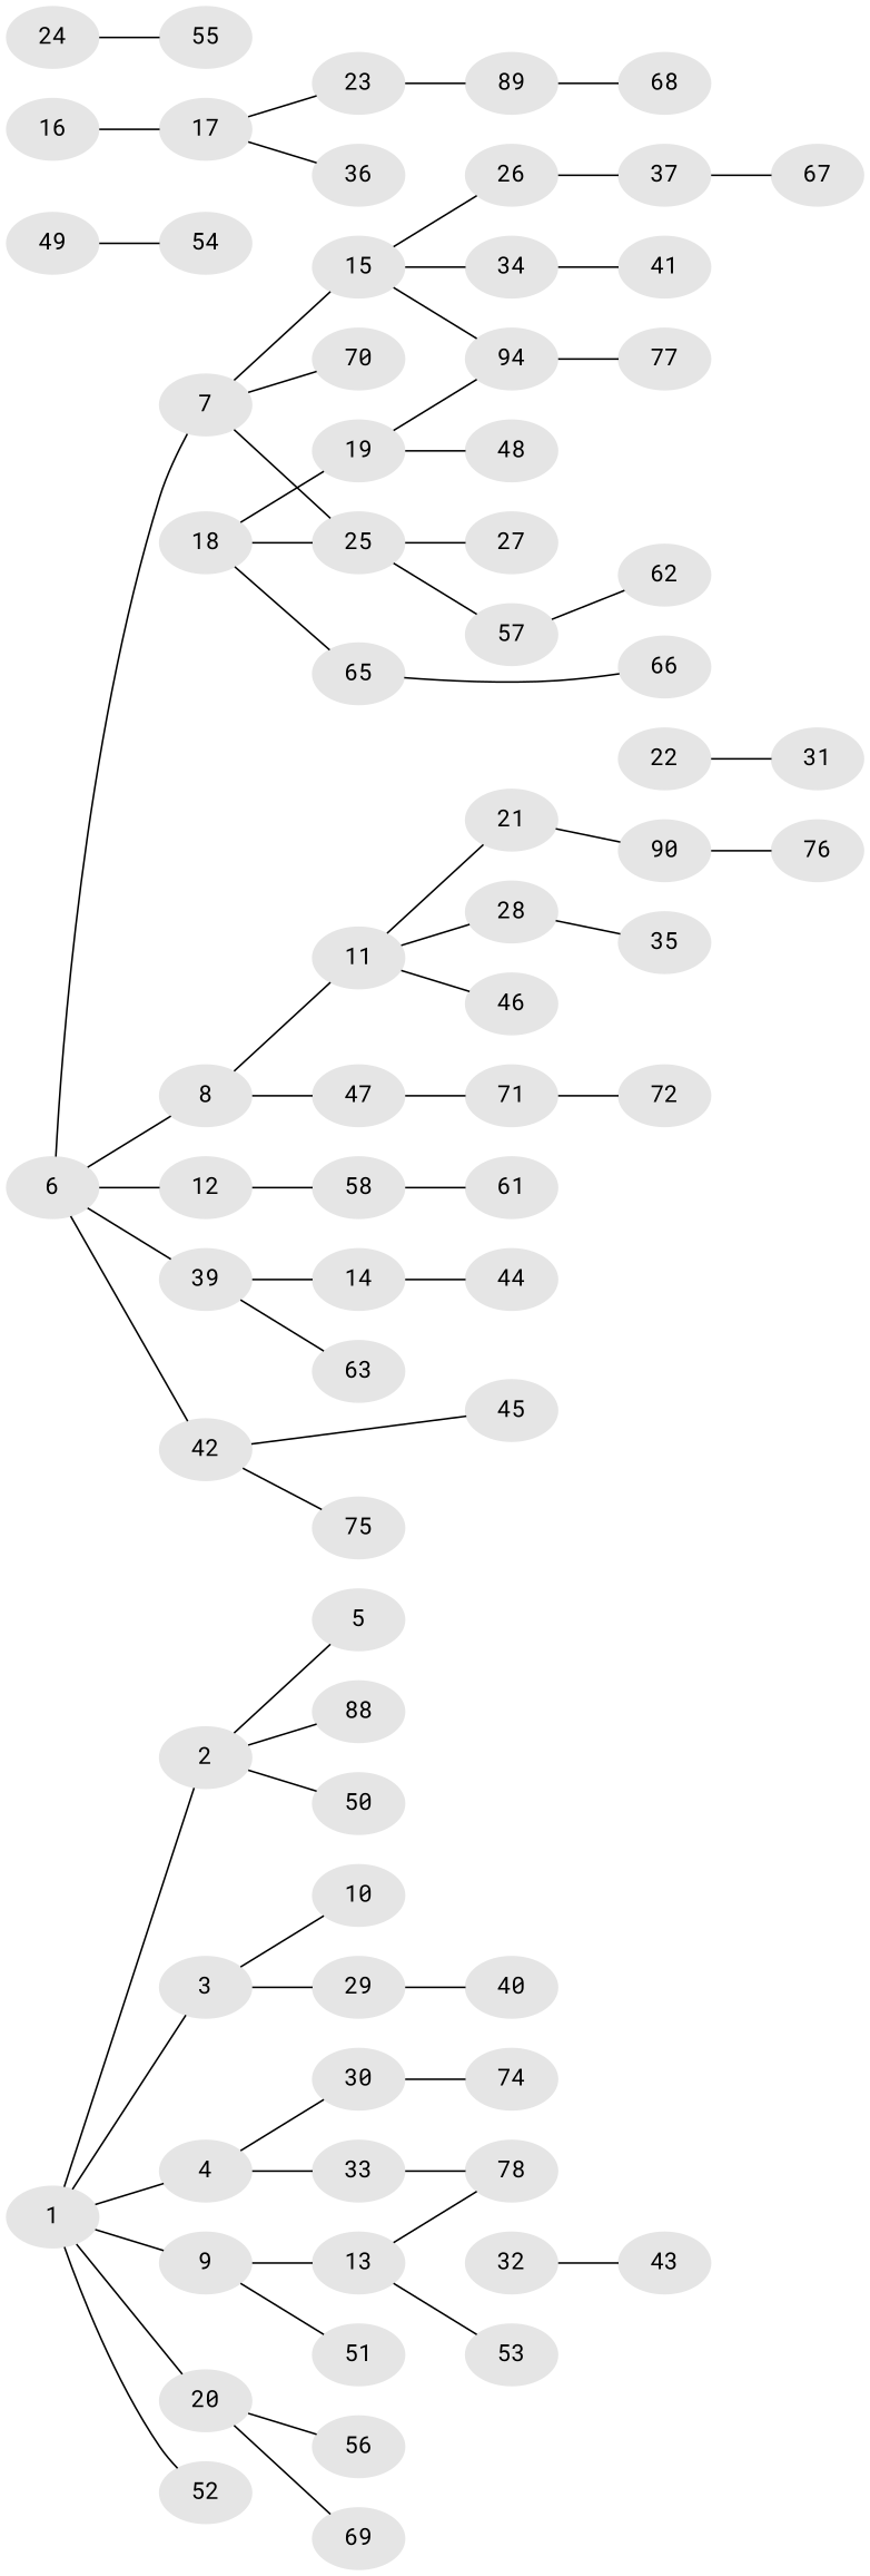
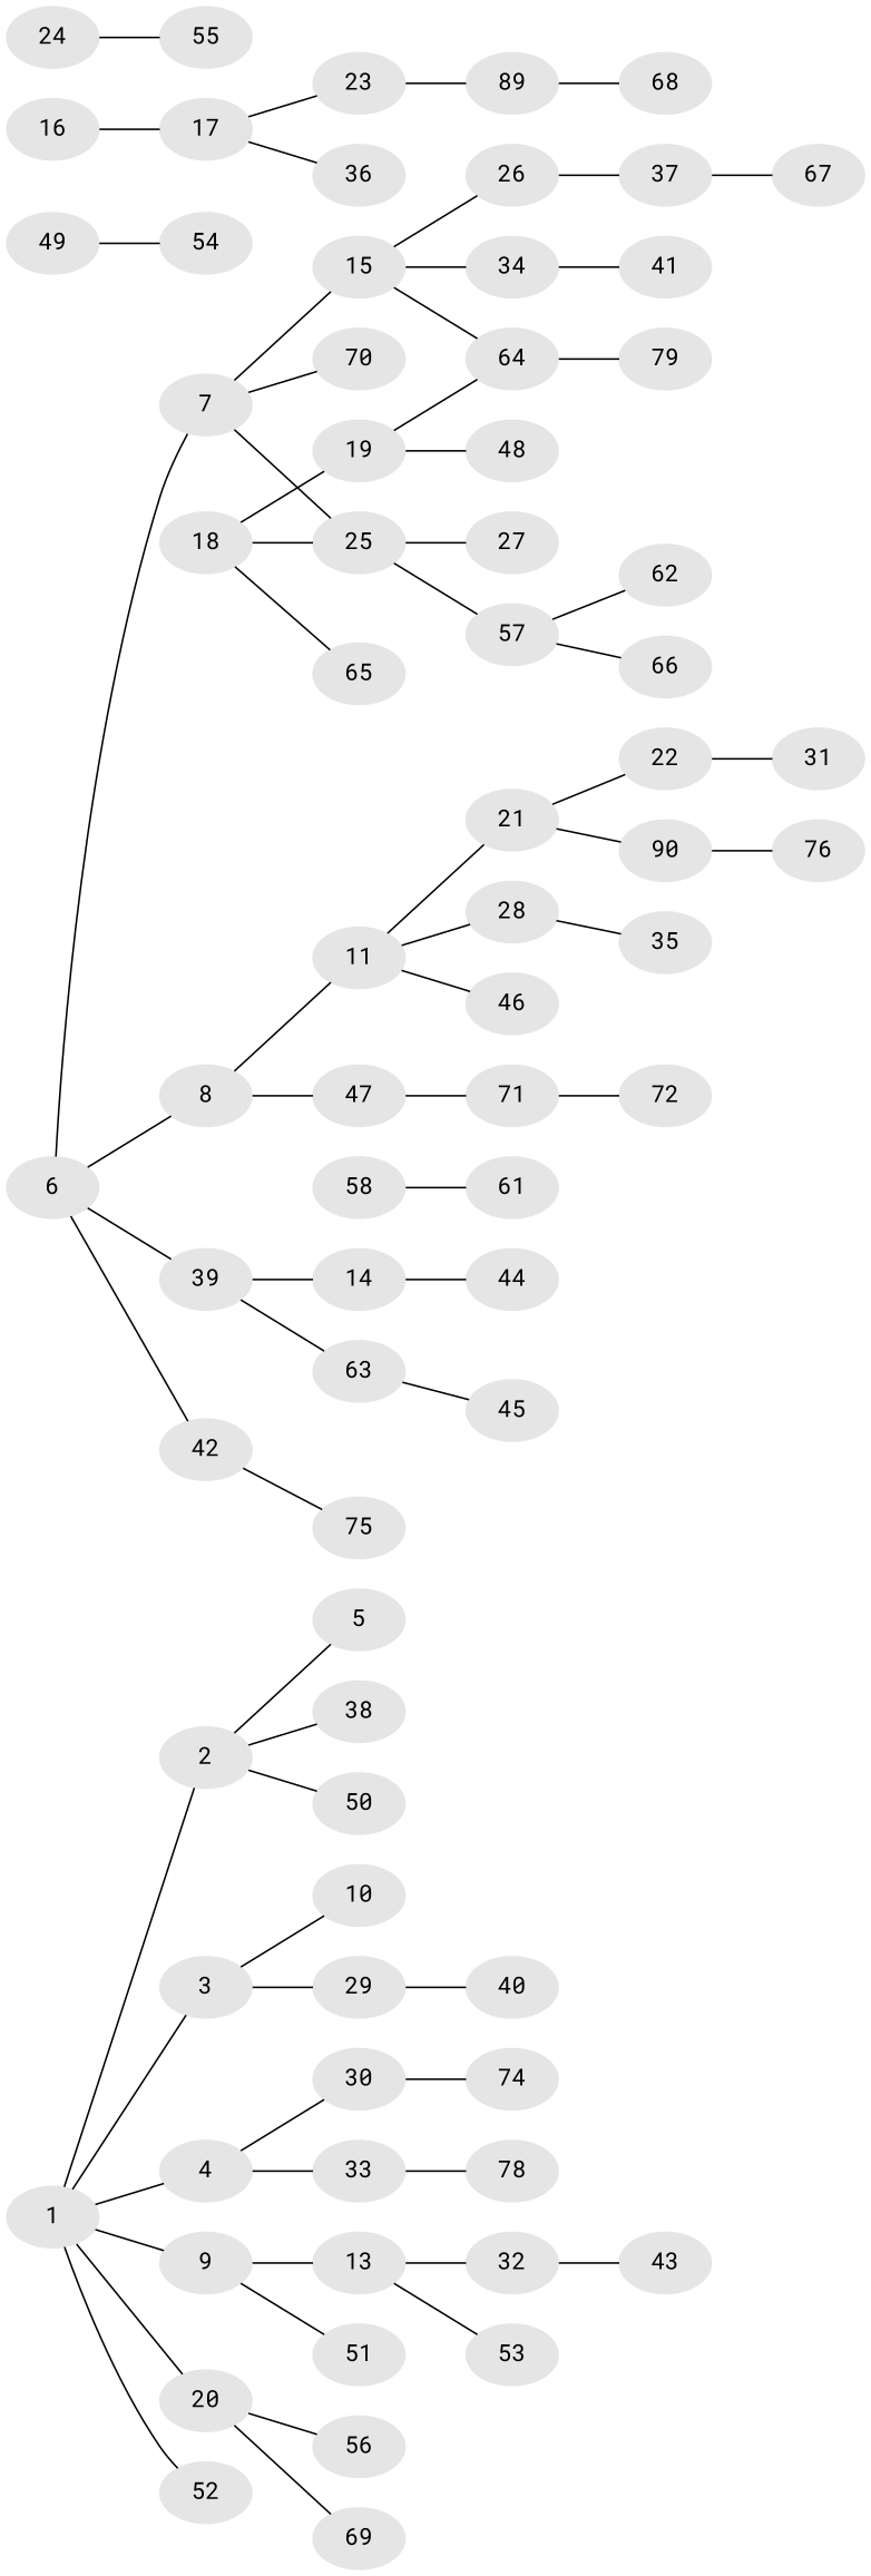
  graph {
    fontname="Roboto Mono"
    rankdir=LR
    node [color=gray90 fontname="Roboto Mono" style=filled]
    edge [fontname="Roboto Mono"]
    1
    2
    3
    4
    9
    20
    52
    5
-   38 [label=88]
+   38
    50
    10
    29
    30
    33
    13
    51
    56
    69
    6
    7
    8
-   12
    39
    42
    40
    49
    54
    74
    n29 [label=78]
    15
    70
    25
    11
    47
    58
    14
    63
    45
    75
    26
    34
-   64 [label=94]
+   64
    18
    19
    65
    21
    28
    46
    71
    32
    53
    16
    17
    22
    n55 [label=90]
    35
    44
    61
    43
    37
    41
-   77
+   77 [label=79]
    23
    36
    n65 [label=89]
    48
    27
    57
    24
    55
    31
    76
    68
    62
    66
    67
    72
    1 -- 2
    1 -- 3
    1 -- 4
    1 -- 9
    1 -- 20
    1 -- 52
    2 -- 5
    2 -- 38
    2 -- 50
    3 -- 10
    3 -- 29
    4 -- 30
    4 -- 33
    9 -- 13
    9 -- 51
    20 -- 56
    20 -- 69
    29 -- 40
    30 -- 74
    33 -- n29
-   13 -- n29
+   13 -- 32
    13 -- 53
    6 -- 7
    6 -- 8
-   6 -- 12
    6 -- 39
    6 -- 42
    7 -- 15
    7 -- 70
    7 -- 25
    8 -- 11
    8 -- 47
-   12 -- 58
    39 -- 14
    39 -- 63
-   42 -- 45
+   63 -- 45
    42 -- 75
    49 -- 54
    15 -- 26
    15 -- 34
    15 -- 64
    25 -- 27
    25 -- 57
    11 -- 21
    11 -- 28
    11 -- 46
    47 -- 71
    58 -- 61
    14 -- 44
    26 -- 37
    34 -- 41
    64 -- 77
    18 -- 25
    18 -- 19
    18 -- 65
    19 -- 64
    19 -- 48
+   21 -- 22
    21 -- n55
    28 -- 35
    71 -- 72
    32 -- 43
    16 -- 17
    17 -- 23
    17 -- 36
    22 -- 31
    n55 -- 76
    37 -- 67
    23 -- n65
    n65 -- 68
    57 -- 62
-   65 -- 66
+   57 -- 66
    24 -- 55
  }
